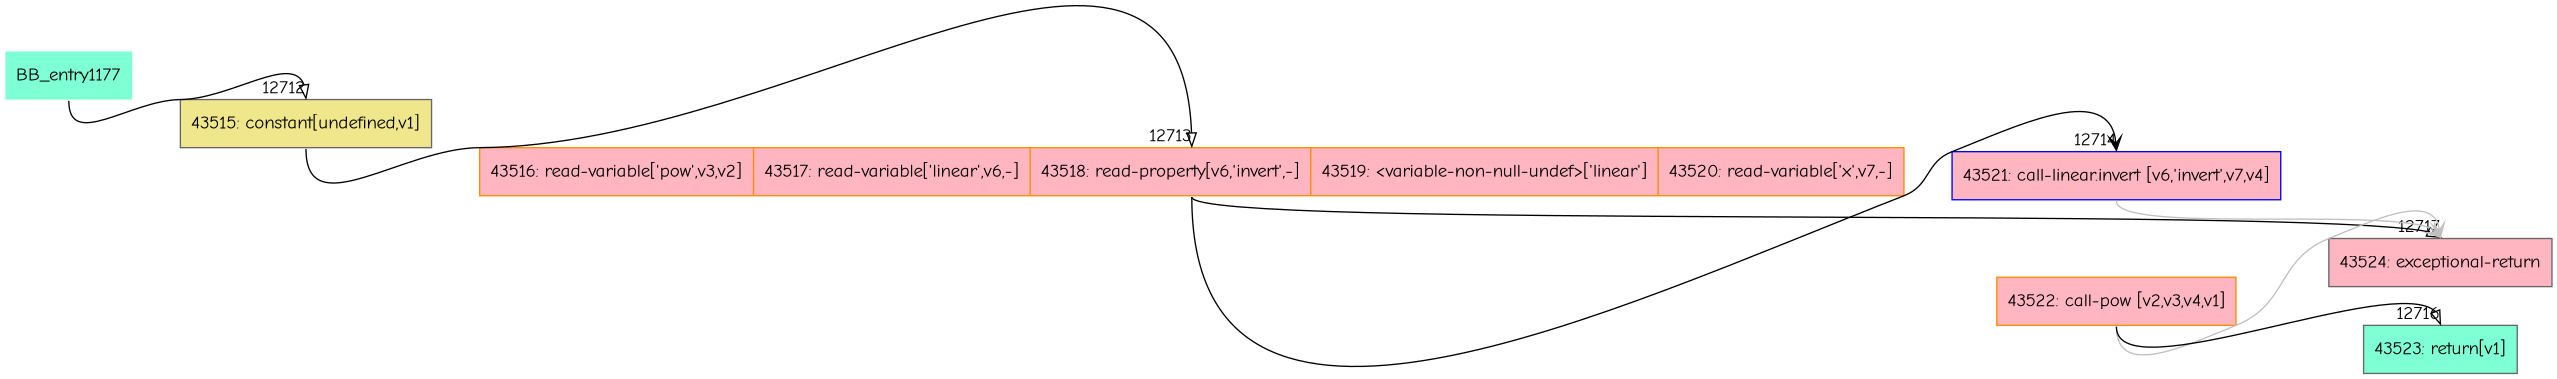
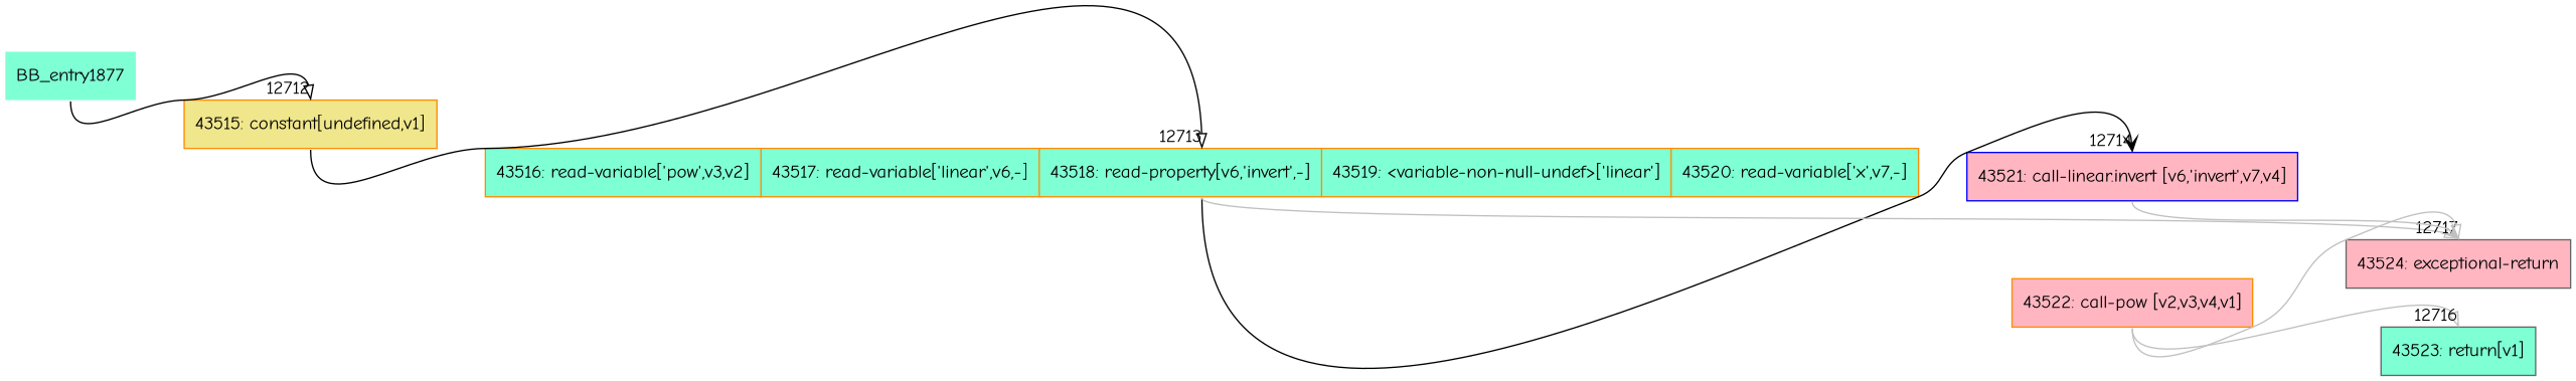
  digraph {
    fontname="Comic Neue"
    rankdir=LR
    node [color=gray40 fillcolor=lightpink fontname="Comic Neue" shape=record style=filled]
    edge [arrowhead=onormal fontname="Comic Neue" headport=n tailport=s]
-   BB_entry1177 [fillcolor=aquamarine shape=none]
-   n2 [fillcolor=khaki label="{43515: constant[undefined,v1]}"]
-   n3 [color=darkorange label="{43516: read-variable['pow',v3,v2]|43517: read-variable['linear',v6,-]|43518: read-property[v6,'invert',-]|43519: \<variable-non-null-undef\>['linear']|43520: read-variable['x',v7,-]}"]
+   BB_entry1177 [fillcolor=aquamarine shape=none label=BB_entry1877]
+   n2 [color=darkorange fillcolor=khaki label="{43515: constant[undefined,v1]}"]
+   n3 [color=darkorange fillcolor=aquamarine label="{43516: read-variable['pow',v3,v2]|43517: read-variable['linear',v6,-]|43518: read-property[v6,'invert',-]|43519: \<variable-non-null-undef\>['linear']|43520: read-variable['x',v7,-]}"]
    n4 [color=blue label="{43521: call-linear.invert [v6,'invert',v7,v4]}"]
    n5 [label="{43524: exceptional-return}"]
    n6 [color=darkorange label="{43522: call-pow [v2,v3,v4,v1]}"]
    n7 [fillcolor=aquamarine label="{43523: return[v1]}"]
    BB_entry1177 -> n2 [headlabel="    12712"]
    n2 -> n3 [headlabel="      12713"]
    n3 -> n4 [arrowhead=vee headlabel="      12714"]
-   n3 -> n5 [color=black headlabel="      12717"]
+   n3 -> n5 [color=gray headlabel="      12717"]
    n4 -> n5 [arrowhead=vee color=gray]
-   n6 -> n5 [arrowhead=vee color=gray]
-   n6 -> n7 [headlabel="      12716"]
+   n6 -> n5 [color=gray]
+   n6 -> n7 [headlabel="      12716" color=gray]
  }
